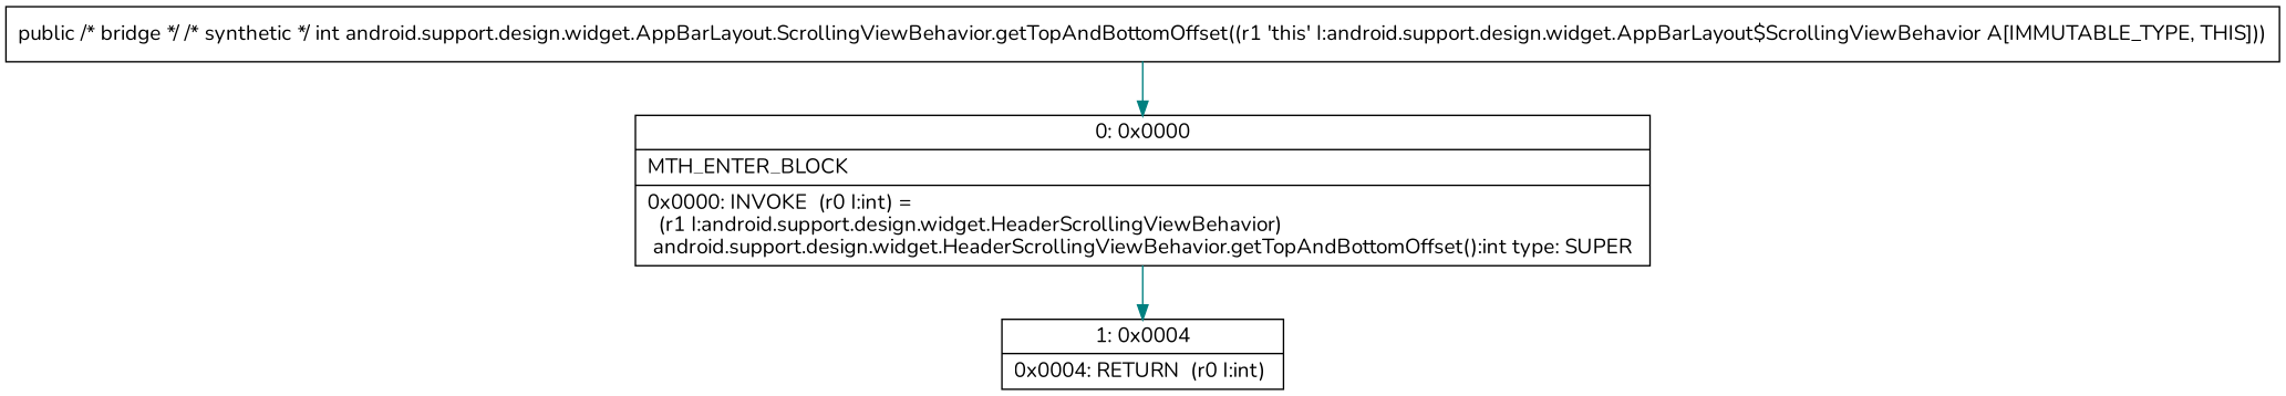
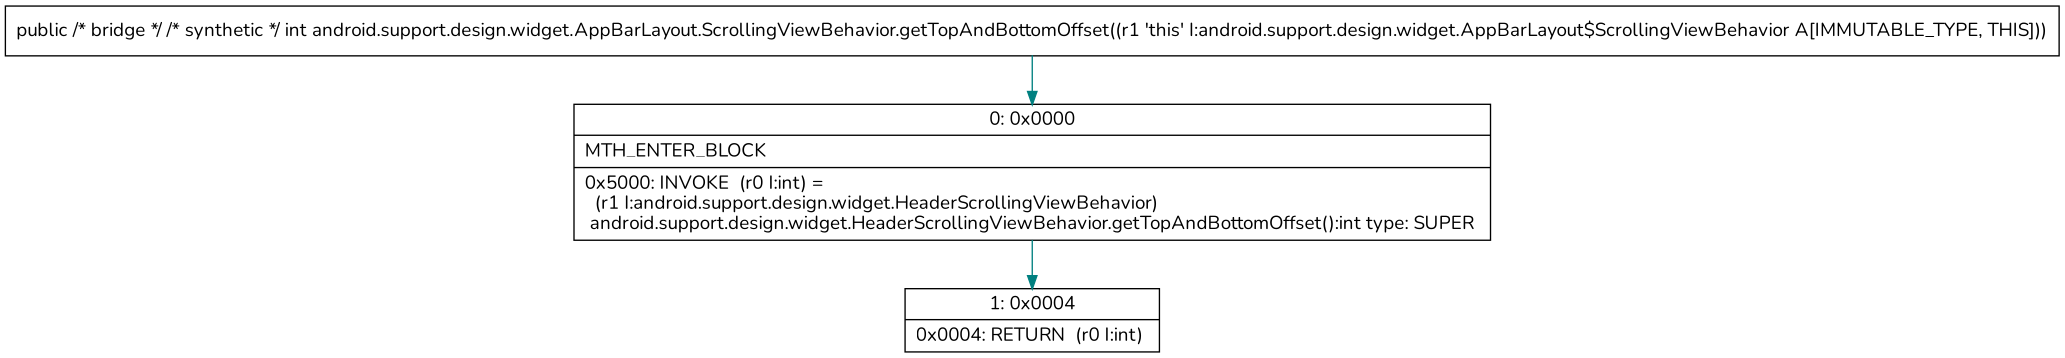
  digraph {
    fontname=Nunito
    node [shape=record fontname=Nunito]
    edge [color=teal fontname=Nunito]
-   n1 [label="{0\:\ 0x0000|MTH_ENTER_BLOCK\l|0x0000: INVOKE  (r0 I:int) = \l  (r1 I:android.support.design.widget.HeaderScrollingViewBehavior)\l android.support.design.widget.HeaderScrollingViewBehavior.getTopAndBottomOffset():int type: SUPER \l}"]
+   n1 [label="{0\:\ 0x0000|MTH_ENTER_BLOCK\l|0x5000: INVOKE  (r0 I:int) = \l  (r1 I:android.support.design.widget.HeaderScrollingViewBehavior)\l android.support.design.widget.HeaderScrollingViewBehavior.getTopAndBottomOffset():int type: SUPER \l}"]
    n2 [label="{1\:\ 0x0004|0x0004: RETURN  (r0 I:int) \l}"]
    n3 [label="{public \/* bridge *\/ \/* synthetic *\/ int android.support.design.widget.AppBarLayout.ScrollingViewBehavior.getTopAndBottomOffset((r1 'this' I:android.support.design.widget.AppBarLayout$ScrollingViewBehavior A[IMMUTABLE_TYPE, THIS])) }"]
    n1 -> n2
    n3 -> n1
  }
